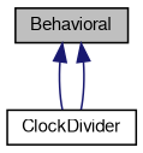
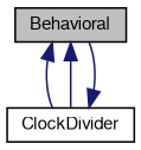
  digraph {
    node [color=black fontname=FreeSans fontsize=10 shape=record style=filled]
    edge [color=midnightblue dir=back fontname=FreeSans fontsize=10 labelfontname=FreeSans labelfontsize=10 style=solid]
    n1 [fillcolor=grey75 fontcolor=black height=0.2 label=Behavioral width=0.4]
    n2 [fillcolor=white height=0.2 label=ClockDivider width=0.4]
    n1 -> n2
    n1 -> n2
+   n2 -> n1
  }
